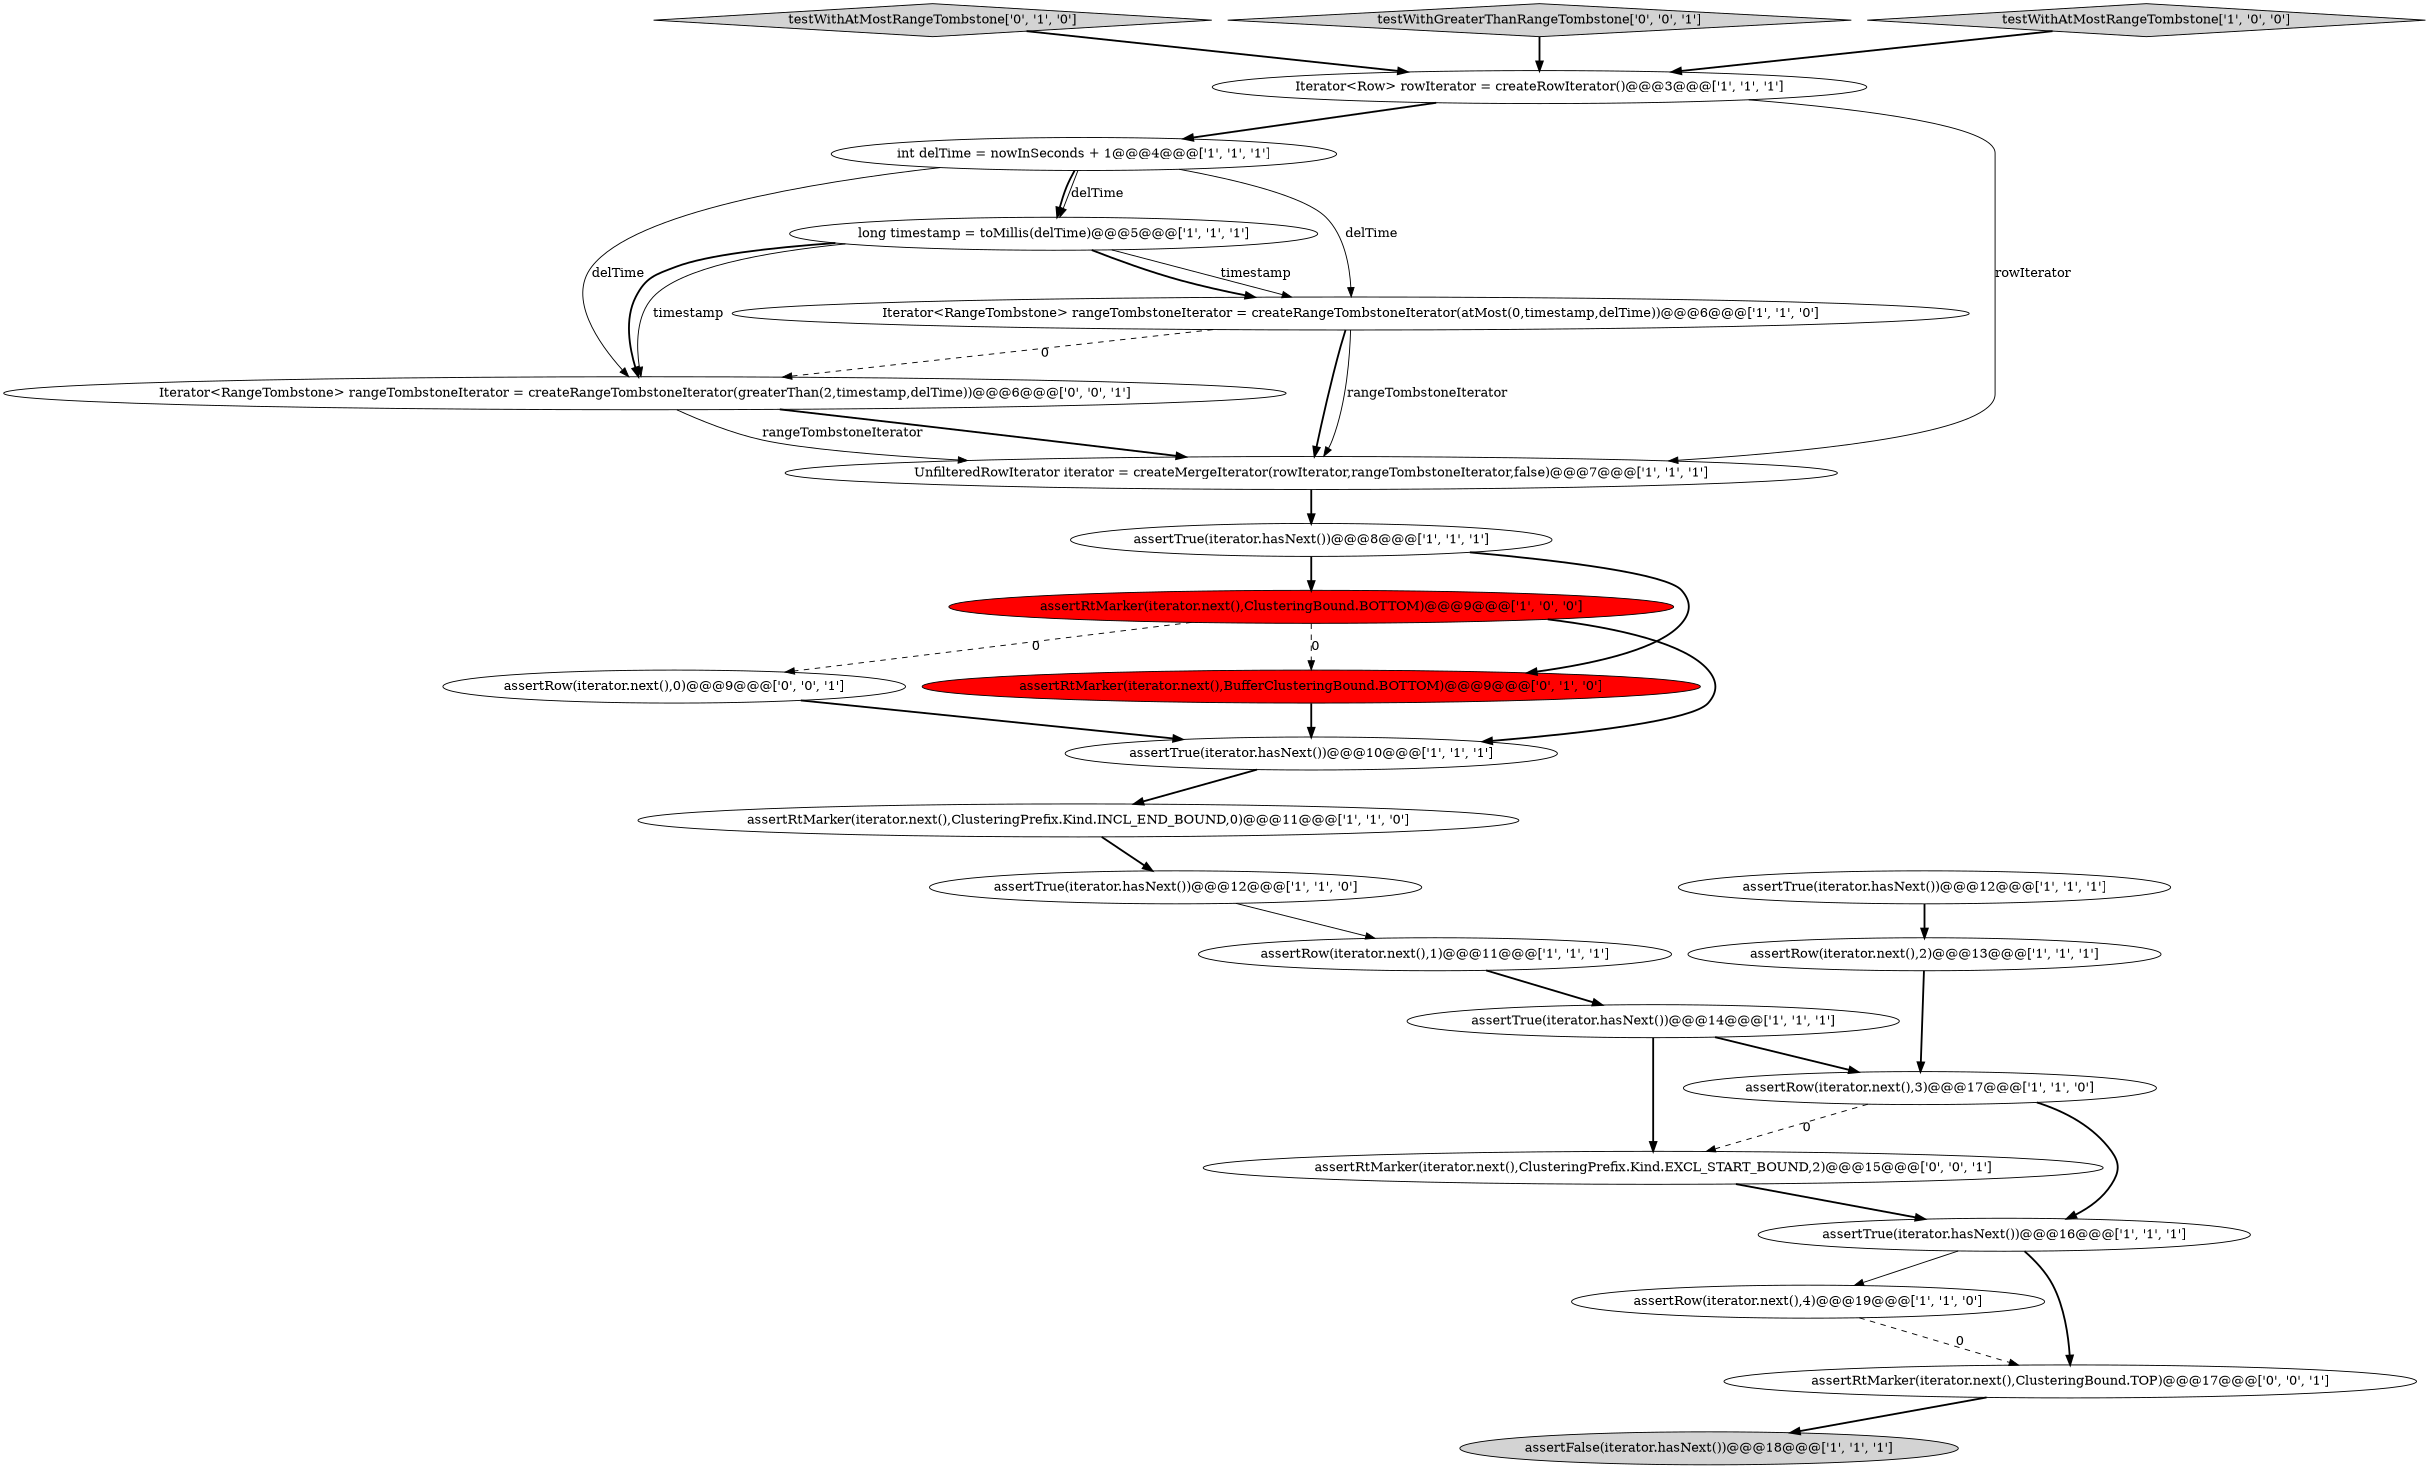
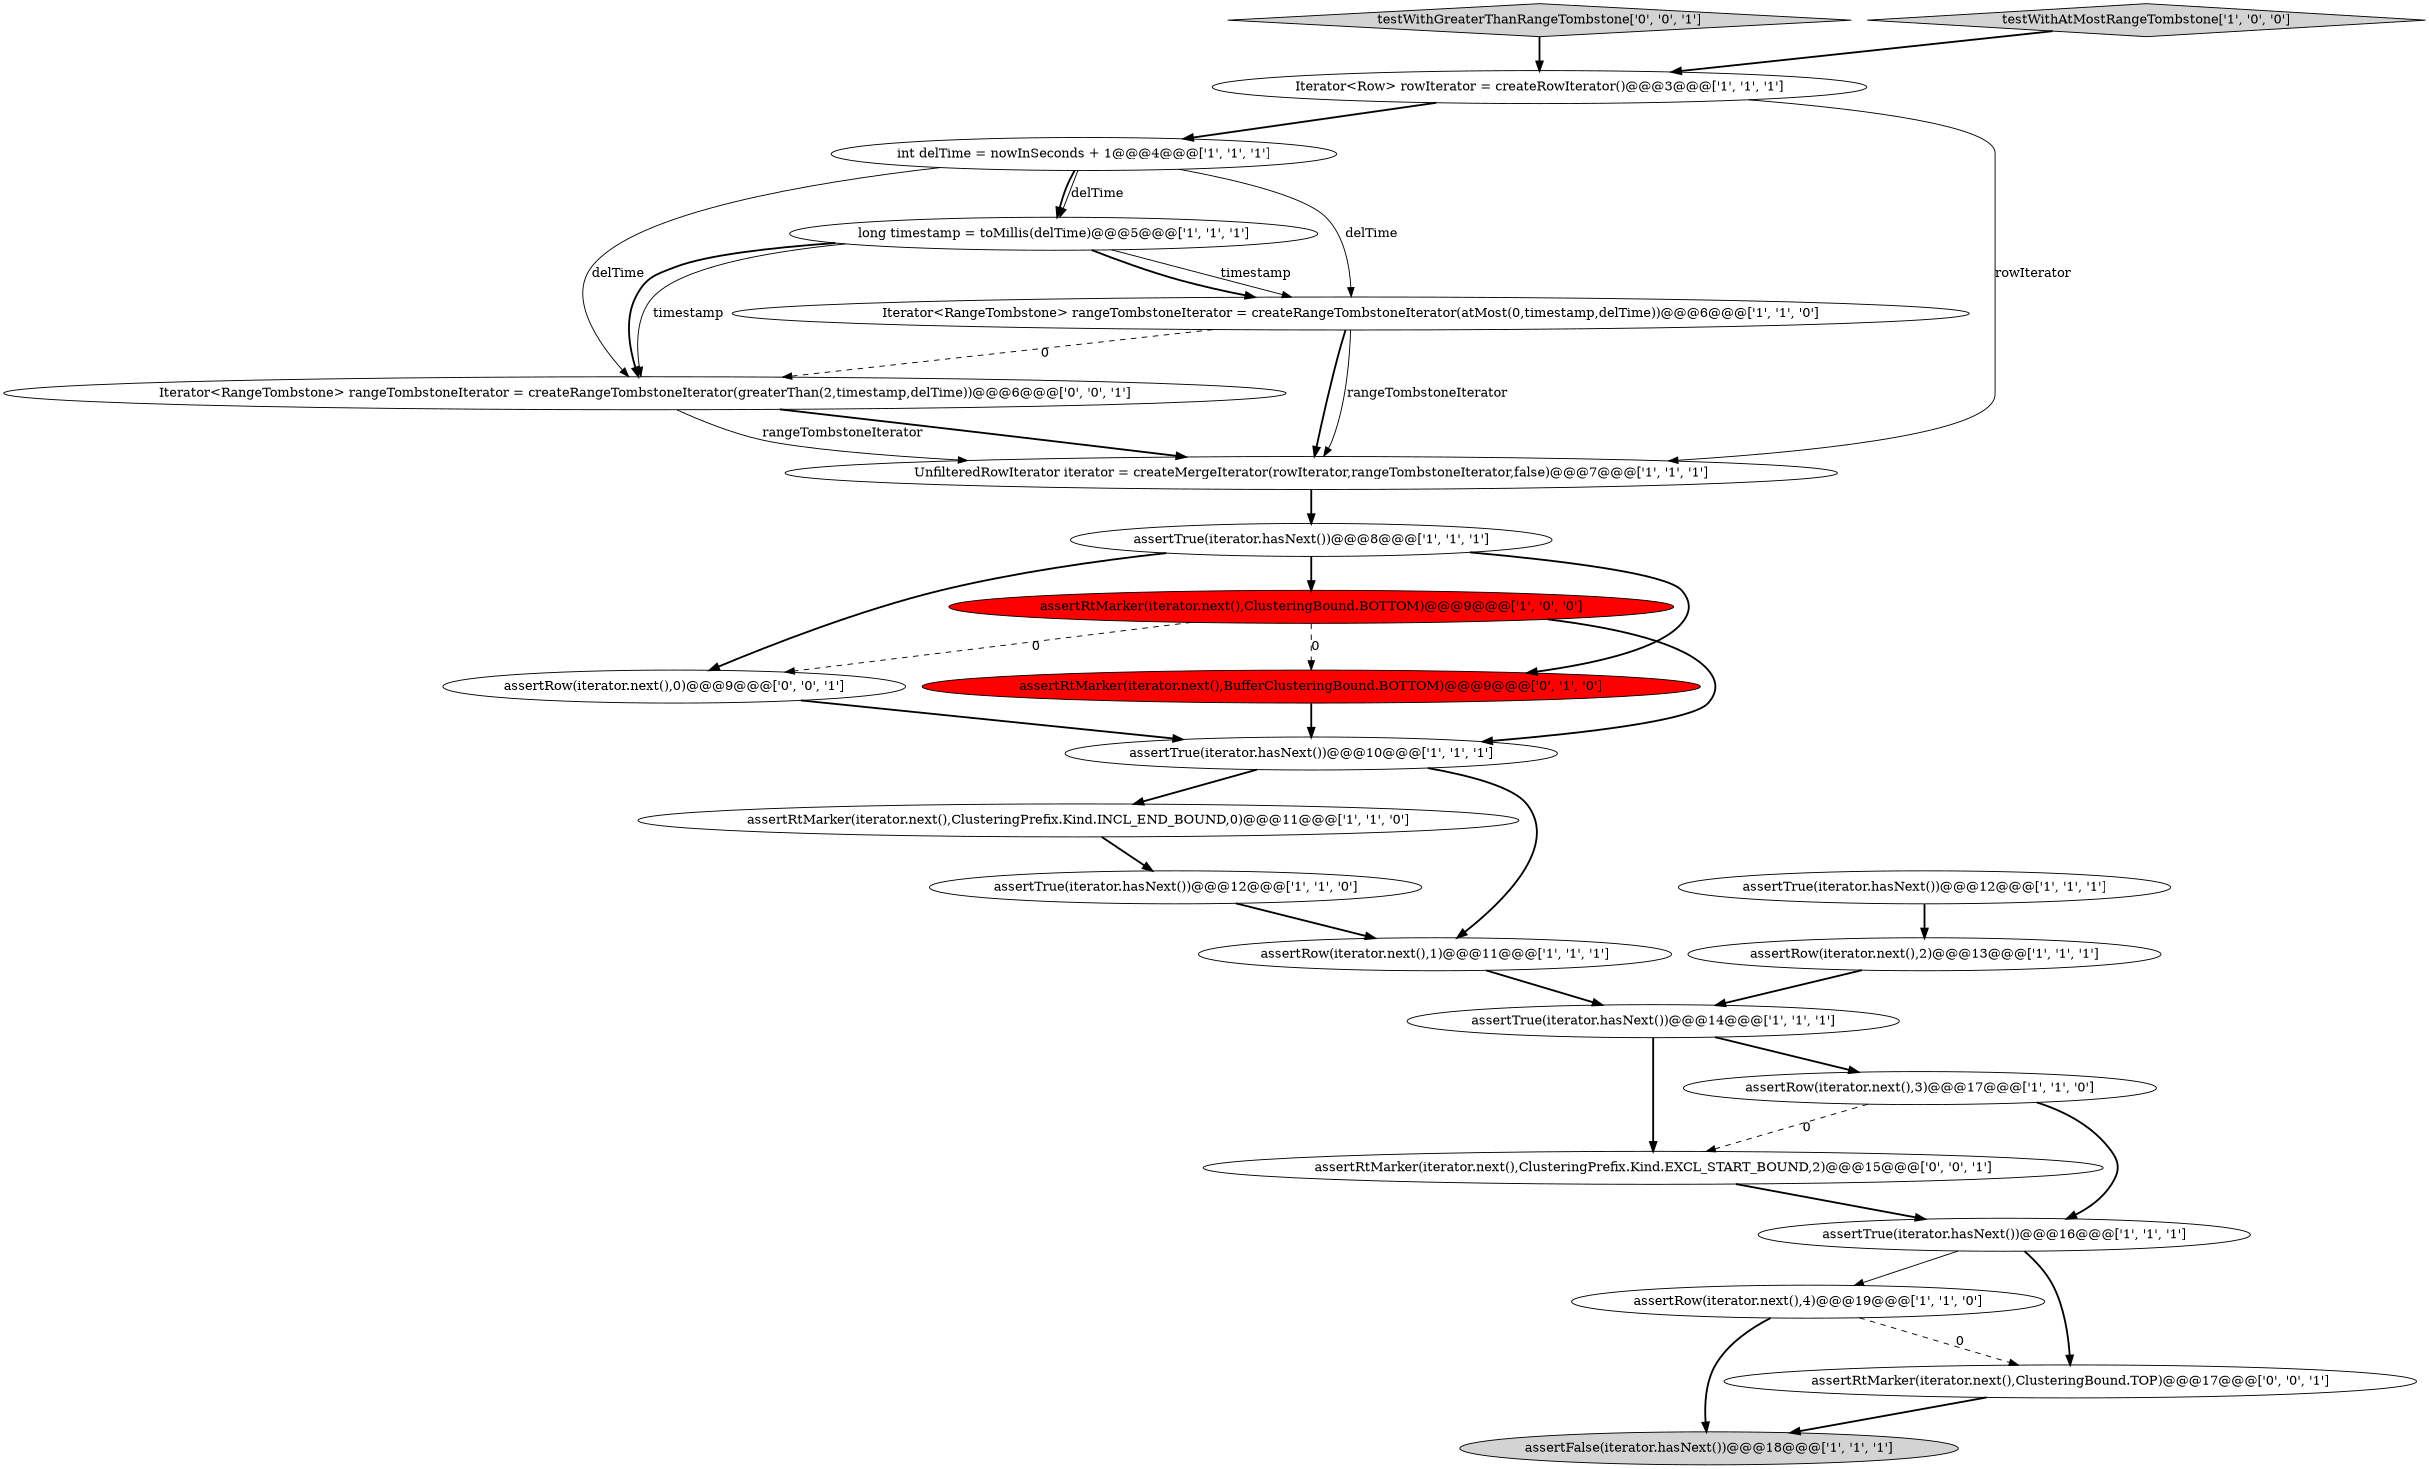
  digraph {
    node [fillcolor=white shape=ellipse style=filled]
    edge [style=bold]
    n1 [label="Iterator<RangeTombstone> rangeTombstoneIterator = createRangeTombstoneIterator(atMost(0,timestamp,delTime))@@@6@@@['1', '1', '0']"]
    n2 [label="Iterator<RangeTombstone> rangeTombstoneIterator = createRangeTombstoneIterator(greaterThan(2,timestamp,delTime))@@@6@@@['0', '0', '1']"]
    n3 [label="UnfilteredRowIterator iterator = createMergeIterator(rowIterator,rangeTombstoneIterator,false)@@@7@@@['1', '1', '1']"]
    n4 [label="assertTrue(iterator.hasNext())@@@8@@@['1', '1', '1']"]
    n5 [label="assertTrue(iterator.hasNext())@@@14@@@['1', '1', '1']"]
    n6 [label="assertRtMarker(iterator.next(),ClusteringPrefix.Kind.EXCL_START_BOUND,2)@@@15@@@['0', '0', '1']"]
    n7 [label="assertRow(iterator.next(),3)@@@17@@@['1', '1', '0']"]
    n8 [label="assertTrue(iterator.hasNext())@@@16@@@['1', '1', '1']"]
    n9 [label="assertRow(iterator.next(),4)@@@19@@@['1', '1', '0']"]
    n10 [label="assertRtMarker(iterator.next(),ClusteringBound.TOP)@@@17@@@['0', '0', '1']"]
    n11 [fillcolor=lightgray label="assertFalse(iterator.hasNext())@@@18@@@['1', '1', '1']"]
    n12 [label="assertRow(iterator.next(),0)@@@9@@@['0', '0', '1']"]
    n13 [label="assertTrue(iterator.hasNext())@@@10@@@['1', '1', '1']"]
    n14 [label="assertRtMarker(iterator.next(),ClusteringPrefix.Kind.INCL_END_BOUND,0)@@@11@@@['1', '1', '0']"]
    n15 [label="assertRow(iterator.next(),1)@@@11@@@['1', '1', '1']"]
    n16 [label="long timestamp = toMillis(delTime)@@@5@@@['1', '1', '1']"]
-   n17 [fillcolor=lightgray label="testWithAtMostRangeTombstone['0', '1', '0']" shape=diamond]
    n18 [label="Iterator<Row> rowIterator = createRowIterator()@@@3@@@['1', '1', '1']"]
    n19 [label="int delTime = nowInSeconds + 1@@@4@@@['1', '1', '1']"]
    n20 [label="assertTrue(iterator.hasNext())@@@12@@@['1', '1', '0']"]
    n21 [fillcolor=lightgray label="testWithGreaterThanRangeTombstone['0', '0', '1']" shape=diamond]
    n22 [fillcolor=lightgray label="testWithAtMostRangeTombstone['1', '0', '0']" shape=diamond]
    n23 [fillcolor=red label="assertRtMarker(iterator.next(),ClusteringBound.BOTTOM)@@@9@@@['1', '0', '0']"]
    n24 [fillcolor=red label="assertRtMarker(iterator.next(),BufferClusteringBound.BOTTOM)@@@9@@@['0', '1', '0']"]
    n25 [label="assertTrue(iterator.hasNext())@@@12@@@['1', '1', '1']"]
    n26 [label="assertRow(iterator.next(),2)@@@13@@@['1', '1', '1']"]
    n1 -> n2 [label=0 style=dashed]
    n1 -> n3
    n1 -> n3 [label=rangeTombstoneIterator style=solid]
    n2 -> n3
    n2 -> n3 [label=rangeTombstoneIterator style=solid]
    n3 -> n4
+   n4 -> n12
    n4 -> n23
    n4 -> n24
    n5 -> n6
    n5 -> n7
    n6 -> n8
    n7 -> n6 [label=0 style=dashed]
    n7 -> n8
    n8 -> n9 [style=solid]
    n8 -> n10
    n9 -> n10 [label=0 style=dashed]
+   n9 -> n11
    n10 -> n11
    n12 -> n13
    n13 -> n14
+   n13 -> n15
    n14 -> n20
    n15 -> n5
    n16 -> n1 [label=timestamp style=solid]
    n16 -> n1
    n16 -> n2 [label=timestamp style=solid]
    n16 -> n2
-   n17 -> n18
    n18 -> n3 [label=rowIterator style=solid]
    n18 -> n19
    n19 -> n1 [label=delTime style=solid]
    n19 -> n2 [label=delTime style=solid]
    n19 -> n16 [label=delTime style=solid]
    n19 -> n16
-   n20 -> n15 [style=solid]
+   n20 -> n15
    n21 -> n18
    n22 -> n18
    n23 -> n12 [label=0 style=dashed]
    n23 -> n13
    n23 -> n24 [label=0 style=dashed]
    n24 -> n13
    n25 -> n26
-   n26 -> n7
+   n26 -> n5
  }
